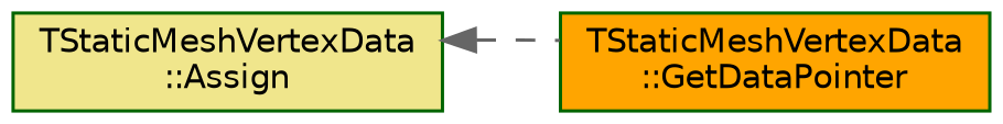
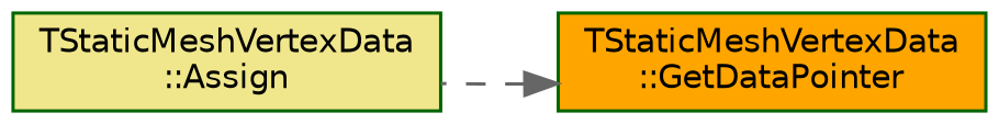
  digraph {
    rankdir=RL
    node [color=darkgreen fontname=Helvetica fontsize=10 shape=box style=filled]
    n1 [fillcolor=orange fontcolor=black height=0.2 label="TStaticMeshVertexData\l::GetDataPointer" width=0.4]
    n2 [fillcolor=khaki height=0.2 label="TStaticMeshVertexData\l::Assign" width=0.4]
-   n2 -> n1 [color=gray40 dir=back fontname=Helvetica fontsize=10 labelfontname=Helvetica labelfontsize=10 style=dashed]
+   n1 -> n2 [color=gray40 dir=back fontname=Helvetica fontsize=10 labelfontname=Helvetica labelfontsize=10 style=dashed]
  }
